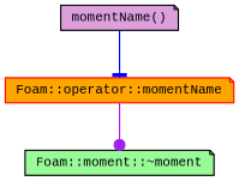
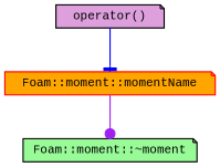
  digraph {
    fontname="Liberation Mono"
    rankdir=TB
    node [color=black fontname="Liberation Mono" fontsize=10 shape=note style=filled]
    edge [fontname="Liberation Mono" fontsize=10 labelfontname=Helvetica labelfontsize=10 style=solid]
-   n1 [fillcolor=plum fontcolor=black height=0.2 label="momentName()" width=0.4]
-   n2 [color=red fillcolor=orange height=0.2 label="Foam::operator::momentName" width=0.4]
+   n1 [fillcolor=plum fontcolor=black height=0.2 label="operator()" width=0.4]
+   n2 [color=red fillcolor=orange height=0.2 label="Foam::moment::momentName" width=0.4]
    n3 [fillcolor=palegreen height=0.2 label="Foam::moment::~moment" width=0.4]
    n1 -> n2 [arrowhead=tee color=blue]
    n2 -> n3 [arrowhead=dot color=purple]
  }
